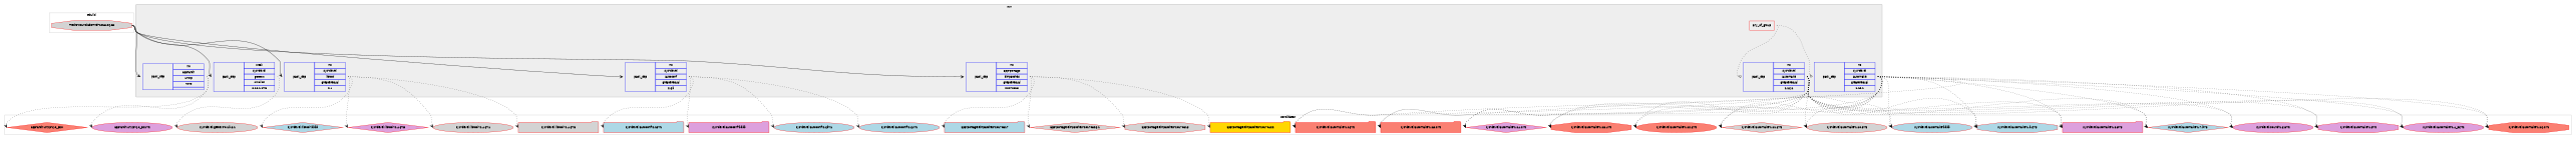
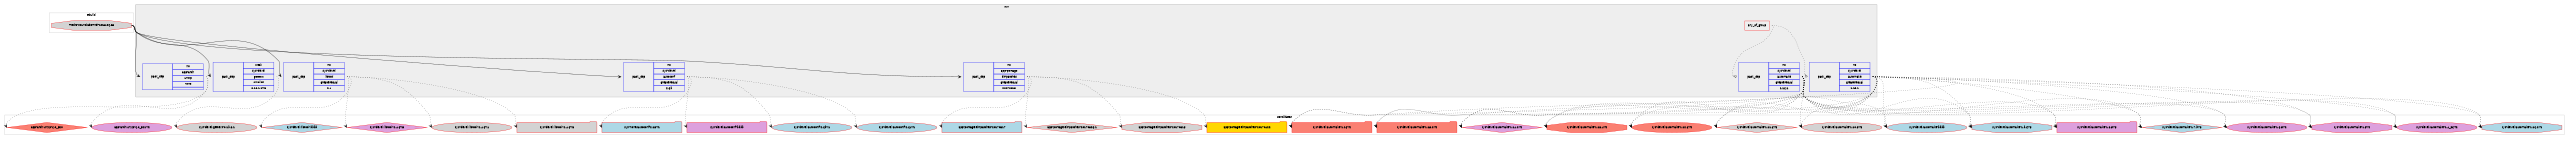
  digraph {
    compound=true
    concentrate=true
    fontname=Helvetica
    fontsize=10
    newrank=true
    rankdir=TB
    ranksep=1.5
    node [color=red fillcolor=lightblue fontname=Helvetica fontsize=10 shape=ellipse style=filled]
    edge [arrowhead=vee headport=w style=dotted tailport=e weight=100]
    n1 [fillcolor=lightgrey label="media-sound/abcmidi-2018.06.23" shape=octagon width=4]
    n2 [color=blue label=<<TABLE BORDER="0" CELLBORDER="1" CELLSPACING="0" CELLPADDING="4" WIDTH="220"><TR><TD ROWSPAN="6" CELLPADDING="30">pack_dep</TD></TR><TR><TD WIDTH="110">no</TD></TR><TR><TD>sys-devel</TD></TR><TR><TD>automake</TD></TR><TR><TD>greaterequal</TD></TR><TR><TD>1.16.1</TD></TR></TABLE>> shape=none fillcolor="" style=""]
    n3 [color=blue label=<<TABLE BORDER="0" CELLBORDER="1" CELLSPACING="0" CELLPADDING="4" WIDTH="220"><TR><TD ROWSPAN="6" CELLPADDING="30">pack_dep</TD></TR><TR><TD WIDTH="110">no</TD></TR><TR><TD>sys-devel</TD></TR><TR><TD>automake</TD></TR><TR><TD>greaterequal</TD></TR><TR><TD>1.15.1</TD></TR></TABLE>> shape=none fillcolor="" style=""]
    n4 [label=<<TABLE BORDER="0" CELLBORDER="1" CELLSPACING="0" CELLPADDING="4"><TR><TD CELLPADDING="10">any_of_group</TD></TR></TABLE>> shape=none fillcolor="" style=""]
    n5 [color=blue label=<<TABLE BORDER="0" CELLBORDER="1" CELLSPACING="0" CELLPADDING="4" WIDTH="220"><TR><TD ROWSPAN="6" CELLPADDING="30">pack_dep</TD></TR><TR><TD WIDTH="110">no</TD></TR><TR><TD>app-arch</TD></TR><TR><TD>unzip</TD></TR><TR><TD>none</TD></TR><TR><TD></TD></TR></TABLE>> shape=none fillcolor="" style=""]
    n6 [color=blue label=<<TABLE BORDER="0" CELLBORDER="1" CELLSPACING="0" CELLPADDING="4" WIDTH="220"><TR><TD ROWSPAN="6" CELLPADDING="30">pack_dep</TD></TR><TR><TD WIDTH="110">no</TD></TR><TR><TD>app-portage</TD></TR><TR><TD>elt-patches</TD></TR><TR><TD>greaterequal</TD></TR><TR><TD>20170815</TD></TR></TABLE>> shape=none fillcolor="" style=""]
    n7 [color=blue label=<<TABLE BORDER="0" CELLBORDER="1" CELLSPACING="0" CELLPADDING="4" WIDTH="220"><TR><TD ROWSPAN="6" CELLPADDING="30">pack_dep</TD></TR><TR><TD WIDTH="110">no</TD></TR><TR><TD>sys-devel</TD></TR><TR><TD>autoconf</TD></TR><TR><TD>greaterequal</TD></TR><TR><TD>2.69</TD></TR></TABLE>> shape=none fillcolor="" style=""]
    n8 [color=blue label=<<TABLE BORDER="0" CELLBORDER="1" CELLSPACING="0" CELLPADDING="4" WIDTH="220"><TR><TD ROWSPAN="6" CELLPADDING="30">pack_dep</TD></TR><TR><TD WIDTH="110">no</TD></TR><TR><TD>sys-devel</TD></TR><TR><TD>libtool</TD></TR><TR><TD>greaterequal</TD></TR><TR><TD>2.4</TD></TR></TABLE>> shape=none fillcolor="" style=""]
    n9 [color=blue label=<<TABLE BORDER="0" CELLBORDER="1" CELLSPACING="0" CELLPADDING="4" WIDTH="220"><TR><TD ROWSPAN="6" CELLPADDING="30">pack_dep</TD></TR><TR><TD WIDTH="110">weak</TD></TR><TR><TD>sys-devel</TD></TR><TR><TD>gettext</TD></TR><TR><TD>smaller</TD></TR><TR><TD>0.18.1.1-r3</TD></TR></TABLE>> shape=none fillcolor="" style=""]
    n10 [fillcolor=lightgrey label="sys-devel/automake-1.10.3-r3" width=4]
    n11 [fillcolor=lightgrey label="sys-devel/automake-1.11.6-r3" shape=diamond width=4]
    n12 [fillcolor=salmon label="sys-devel/automake-1.12.6-r2" width=4]
    n13 [fillcolor=salmon label="sys-devel/automake-1.13.4-r2" shape=octagon width=4]
    n14 [fillcolor=plum label="sys-devel/automake-1.14.1-r2" shape=diamond width=4]
    n15 [fillcolor=salmon label="sys-devel/automake-1.15.1-r2" shape=folder width=4]
    n16 [fillcolor=salmon label="sys-devel/automake-1.16-r2" shape=folder width=4]
-   n17 [fillcolor=salmon label="sys-devel/automake-1.16.1-r1" shape=octagon width=4]
+   n17 [label="sys-devel/automake-1.16.1-r1" shape=octagon width=4]
    n18 [fillcolor=plum label="sys-devel/automake-1.4_p6-r2" width=4]
    n19 [fillcolor=plum label="sys-devel/automake-1.5-r2" shape=octagon width=4]
-   n20 [fillcolor=plum label="sys-devel/sound-1.6.3-r2" width=4]
+   n20 [fillcolor=plum label="sys-devel/automake-1.6.3-r2" width=4]
    n21 [label="sys-devel/automake-1.7.9-r3" shape=diamond width=4]
    n22 [fillcolor=plum label="sys-devel/automake-1.8.5-r5" shape=folder width=4]
    n23 [label="sys-devel/automake-1.9.6-r5" shape=octagon width=4]
    n24 [label="sys-devel/automake-9999" width=4]
    n25 [fillcolor=salmon label="app-arch/unzip-6.0_p20" shape=diamond width=4]
    n26 [fillcolor=plum label="app-arch/unzip-6.0_p21-r2" width=4]
    n27 [label="app-portage/elt-patches-20170317" shape=folder width=4]
    n28 [fillcolor=gold label="app-portage/elt-patches-20170422" shape=folder width=4]
    n29 [fillcolor=lightgrey label="app-portage/elt-patches-20170815" shape=octagon width=4]
    n30 [fillcolor=lightgrey label="app-portage/elt-patches-20170826.1" shape=diamond width=4]
-   n31 [label="sys-devel/autoconf-2.13-r1" shape=folder width=4]
+   n31 [label="sys-none/autoconf-2.13-r1" shape=folder width=4]
    n32 [label="sys-devel/autoconf-2.64-r1" width=4]
    n33 [label="sys-devel/autoconf-2.69-r4" width=4]
    n34 [fillcolor=plum label="sys-devel/autoconf-9999" shape=folder width=4]
    n35 [fillcolor=lightgrey label="sys-devel/libtool-2.4.6-r3" shape=folder width=4]
    n36 [fillcolor=lightgrey label="sys-devel/libtool-2.4.6-r4" width=4]
    n37 [fillcolor=plum label="sys-devel/libtool-2.4.6-r5" shape=diamond width=4]
    n38 [label="sys-devel/libtool-9999" shape=diamond width=4]
    n39 [fillcolor=lightgrey label="sys-devel/gettext-0.19.8.1" width=4]
    subgraph cluster_1 {
      color=gray
      label=<<i>dependencies</i>>
      subgraph cluster_2 {
        color=gray
        fillcolor="#eeeeee"
        label=<<i>compile</i>>
        style=filled
        subgraph sub_3 {
          color=gray
          fillcolor="#eeeeee"
          label=<<i>compile</i>>
          style=filled
          n4
          subgraph sub_4 {
            color=gray
            fillcolor="#eeeeee"
            label=<<i>compile</i>>
            style=filled
            n2
          }
          subgraph sub_5 {
            color=gray
            fillcolor="#eeeeee"
            label=<<i>compile</i>>
            style=filled
            n3
          }
        }
        subgraph sub_6 {
          color=gray
          fillcolor="#eeeeee"
          label=<<i>compile</i>>
          style=filled
          n5
        }
        subgraph sub_7 {
          color=gray
          fillcolor="#eeeeee"
          label=<<i>compile</i>>
          style=filled
          n6
        }
        subgraph sub_8 {
          color=gray
          fillcolor="#eeeeee"
          label=<<i>compile</i>>
          style=filled
          n7
        }
        subgraph sub_9 {
          color=gray
          fillcolor="#eeeeee"
          label=<<i>compile</i>>
          style=filled
          n8
        }
        subgraph sub_10 {
          color=gray
          fillcolor="#eeeeee"
          label=<<i>compile</i>>
          style=filled
          n9
        }
      }
      subgraph cluster_11 {
        color=gray
        fillcolor="#eeeeee"
        label=<<i>compile and run</i>>
        style=filled
      }
      subgraph cluster_12 {
        color=gray
        fillcolor="#eeeeee"
        label=<<i>run</i>>
        style=filled
      }
    }
    subgraph cluster_13 {
      color=gray
      label=<<i>ebuild</i>>
      rank=same
      n1
    }
    subgraph cluster_14 {
      color=gray
      label=<<i>candidates</i>>
      rank=same
      subgraph sub_15 {
        color=black
        label=<<i>candidates</i>>
        nodesep=1
        rank=same
        n10
        n11
        n12
        n13
        n14
        n15
        n16
        n17
        n18
        n19
        n20
        n21
        n22
        n23
        n24
      }
      subgraph sub_16 {
        color=black
        label=<<i>candidates</i>>
        nodesep=1
        rank=same
        n10
        n11
        n12
        n13
        n14
        n15
        n16
        n17
        n18
        n19
        n20
        n21
        n22
        n23
        n24
      }
      subgraph sub_17 {
        color=black
        label=<<i>candidates</i>>
        nodesep=1
        rank=same
        n25
        n26
      }
      subgraph sub_18 {
        color=black
        label=<<i>candidates</i>>
        nodesep=1
        rank=same
        n27
        n28
        n29
        n30
      }
      subgraph sub_19 {
        color=black
        label=<<i>candidates</i>>
        nodesep=1
        rank=same
        n31
        n32
        n33
        n34
      }
      subgraph sub_20 {
        color=black
        label=<<i>candidates</i>>
        nodesep=1
        rank=same
        n35
        n36
        n37
        n38
      }
      subgraph sub_21 {
        color=black
        label=<<i>candidates</i>>
        nodesep=1
        rank=same
        n39
      }
    }
    n1 -> n5 [style=solid weight=20]
    n1 -> n6 [style=solid weight=20]
    n1 -> n7 [style=solid weight=20]
    n1 -> n8 [style=solid weight=20]
    n1 -> n9 [style=solid weight=20]
    n2 -> n10
    n2 -> n11
    n2 -> n12
    n2 -> n13
    n2 -> n14
    n2 -> n15
    n2 -> n16
    n2 -> n17
    n2 -> n18
    n2 -> n19
    n2 -> n20
    n2 -> n21
    n2 -> n22
    n2 -> n23
    n2 -> n24
    n3 -> n10
    n3 -> n11
    n3 -> n12
    n3 -> n13
    n3 -> n14
    n3 -> n15
    n3 -> n16
    n3 -> n17
    n3 -> n18
    n3 -> n19
    n3 -> n20
    n3 -> n21
    n3 -> n22
    n3 -> n23
    n3 -> n24
    n4 -> n2 [arrowhead=oinv weight=20]
    n4 -> n3 [arrowhead=oinv weight=20]
    n5 -> n25
    n5 -> n26
    n6 -> n27
    n6 -> n28
    n6 -> n29
    n6 -> n30
    n7 -> n31
    n7 -> n32
    n7 -> n33
    n7 -> n34
    n8 -> n35
    n8 -> n36
    n8 -> n37
    n8 -> n38
    n9 -> n39
  }
